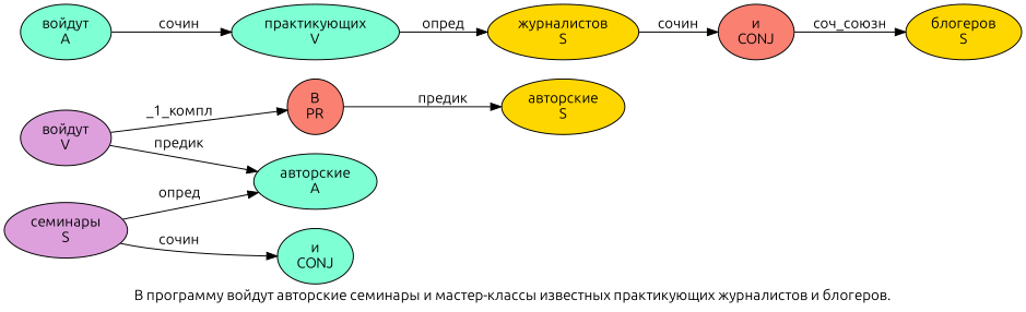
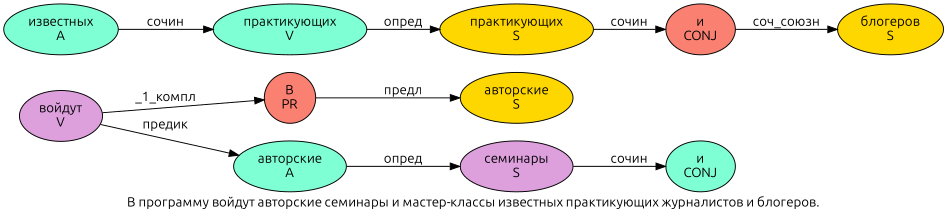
  digraph {
    fontname=Ubuntu
    label="В программу войдут авторские семинары и мастер-классы известных практикующих журналистов и блогеров."
    rankdir=LR
    node [fillcolor=aquamarine fontname=Ubuntu penwidth=1 shape=ellipse style=filled]
    edge [fontname=Ubuntu]
    n1 [fillcolor=salmon label="В\nPR"]
    n2 [fillcolor=gold label="авторские\nS"]
    n3 [fillcolor=plum label="войдут\nV"]
    n4 [label="авторские\nA"]
    n5 [fillcolor=plum label="семинары\nS"]
    n6 [label="и\nCONJ"]
-   n7 [label="войдут\nA"]
+   n7 [label="известных\nA"]
    n8 [label="практикующих\nV"]
-   n9 [fillcolor=gold label="журналистов\nS"]
+   n9 [fillcolor=gold label="практикующих\nS"]
    n10 [fillcolor=salmon label="и\nCONJ"]
    n11 [fillcolor=gold label="блогеров\nS"]
-   n1 -> n2 [label="предик"]
+   n1 -> n2 [label="предл"]
    n3 -> n1 [label="_1_компл"]
    n3 -> n4 [label="предик"]
-   n5 -> n4 [label="опред"]
+   n4 -> n5 [label="опред"]
    n5 -> n6 [label="сочин"]
    n7 -> n8 [label="сочин"]
    n8 -> n9 [label="опред"]
    n9 -> n10 [label="сочин"]
    n10 -> n11 [label="соч_союзн"]
  }
